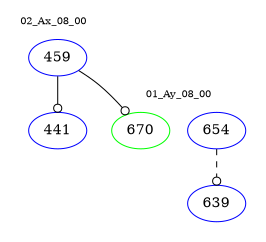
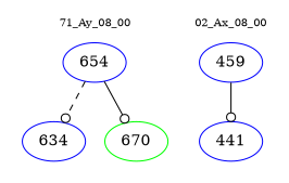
  digraph {
    node [color=blue]
    edge [arrowhead=odot color=black style=solid]
    n1 [label=654]
-   n2 [label=639]
+   n2 [label=634]
    n3 [color=green label=670]
    n4 [label=459]
    n5 [label=441]
    subgraph cluster_1 {
      color=white
      fontsize=10
-     label="01_Ay_08_00"
+     label="71_Ay_08_00"
      n1
      n2
      n3
    }
    subgraph cluster_2 {
      color=white
      fontsize=10
      label="02_Ax_08_00"
      n4
      n5
    }
    n1 -> n2 [style=dashed]
-   n4 -> n3
+   n1 -> n3
    n4 -> n5
  }
